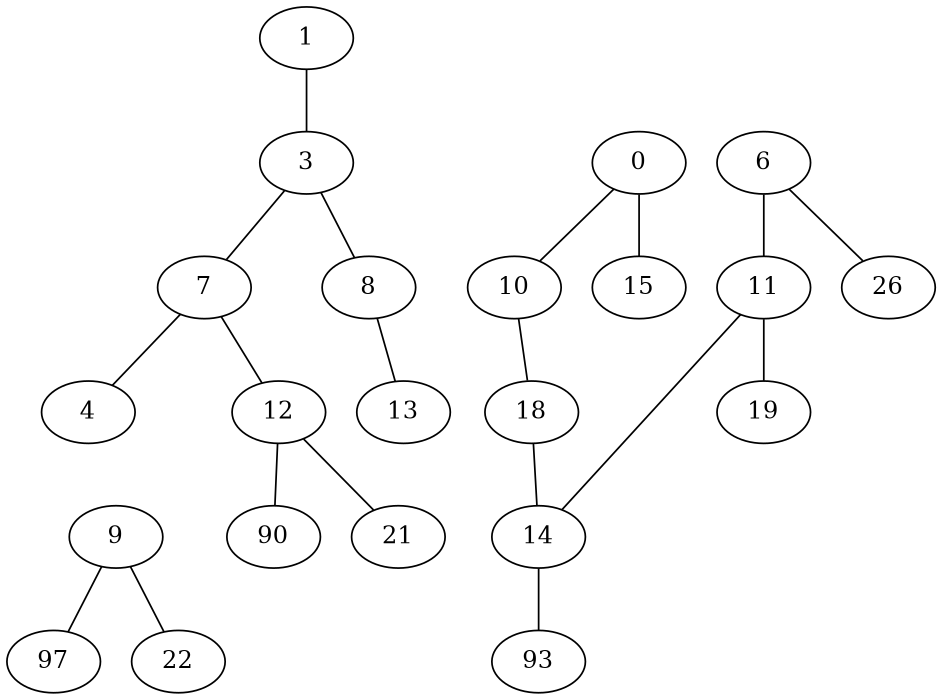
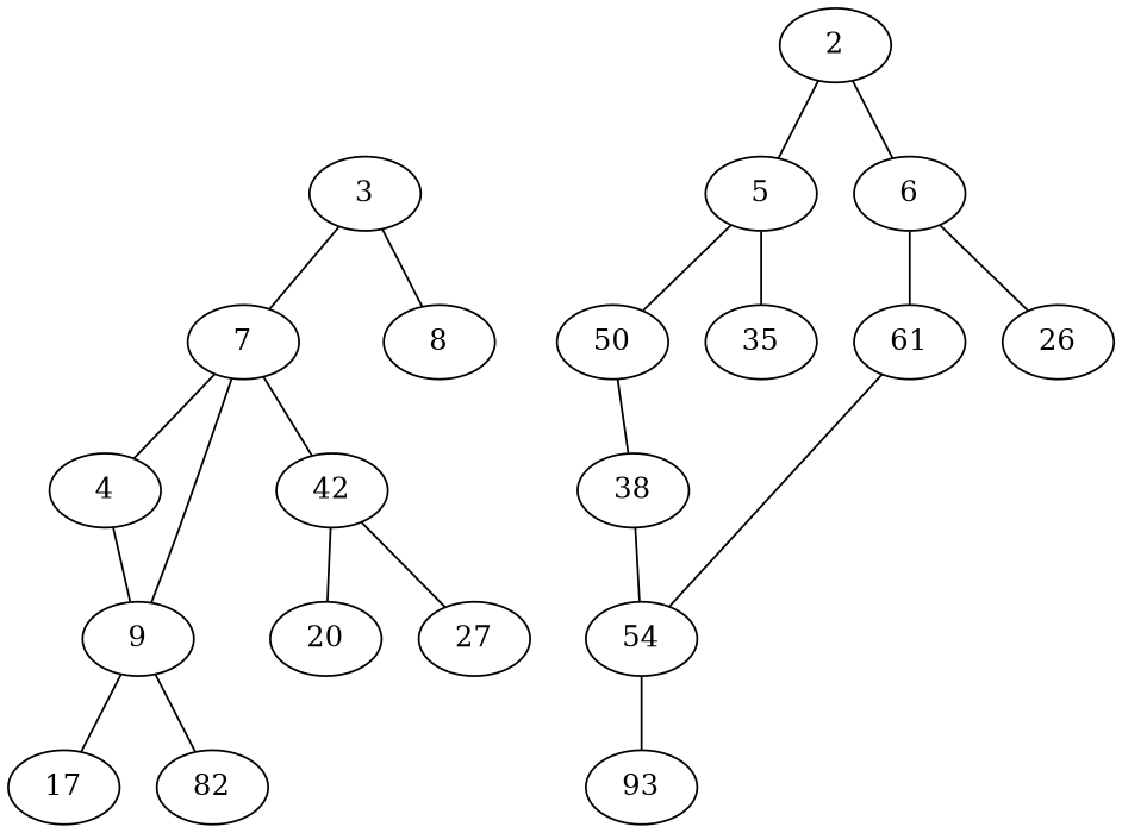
  graph {
    node [chem=C]
    edge [valence=1]
-   1
    3
-   5 [label=0]
+   2
+   5
    6
    7 [chem=N]
    8 [chem=N]
    4 [chem=N]
    9
-   10
-   15 [chem=H]
-   11
+   10 [label=50]
+   15 [chem=H label=35]
+   11 [label=61]
    n13 [chem=H label=26]
-   12
-   13 [chem=O]
-   17 [chem=H label=97]
-   22 [chem=H]
-   18 [chem=H]
-   14
-   19 [chem=H]
-   20 [chem=H label=90]
-   21 [chem=H]
+   12 [label=42]
+   17 [chem=H]
+   22 [chem=H label=82]
+   18 [chem=H label=38]
+   14 [label=54]
+   20 [chem=H]
+   21 [chem=H label=27]
    n23 [chem=H label=93]
-   1 -- 3 [valence=2]
    3 -- 7
    3 -- 8
+   2 -- 5
+   2 -- 6 [valence=2]
    5 -- 10 [valence=2]
    5 -- 15
    6 -- 11
    6 -- n13
    7 -- 4
+   7 -- 9
    7 -- 12
-   8 -- 13 [valence=2]
+   4 -- 9 [valence=2]
    9 -- 17
    9 -- 22
    10 -- 18
    11 -- 14 [valence=2]
-   11 -- 19
    12 -- 20
    12 -- 21
    18 -- 14
    14 -- n23
  }
